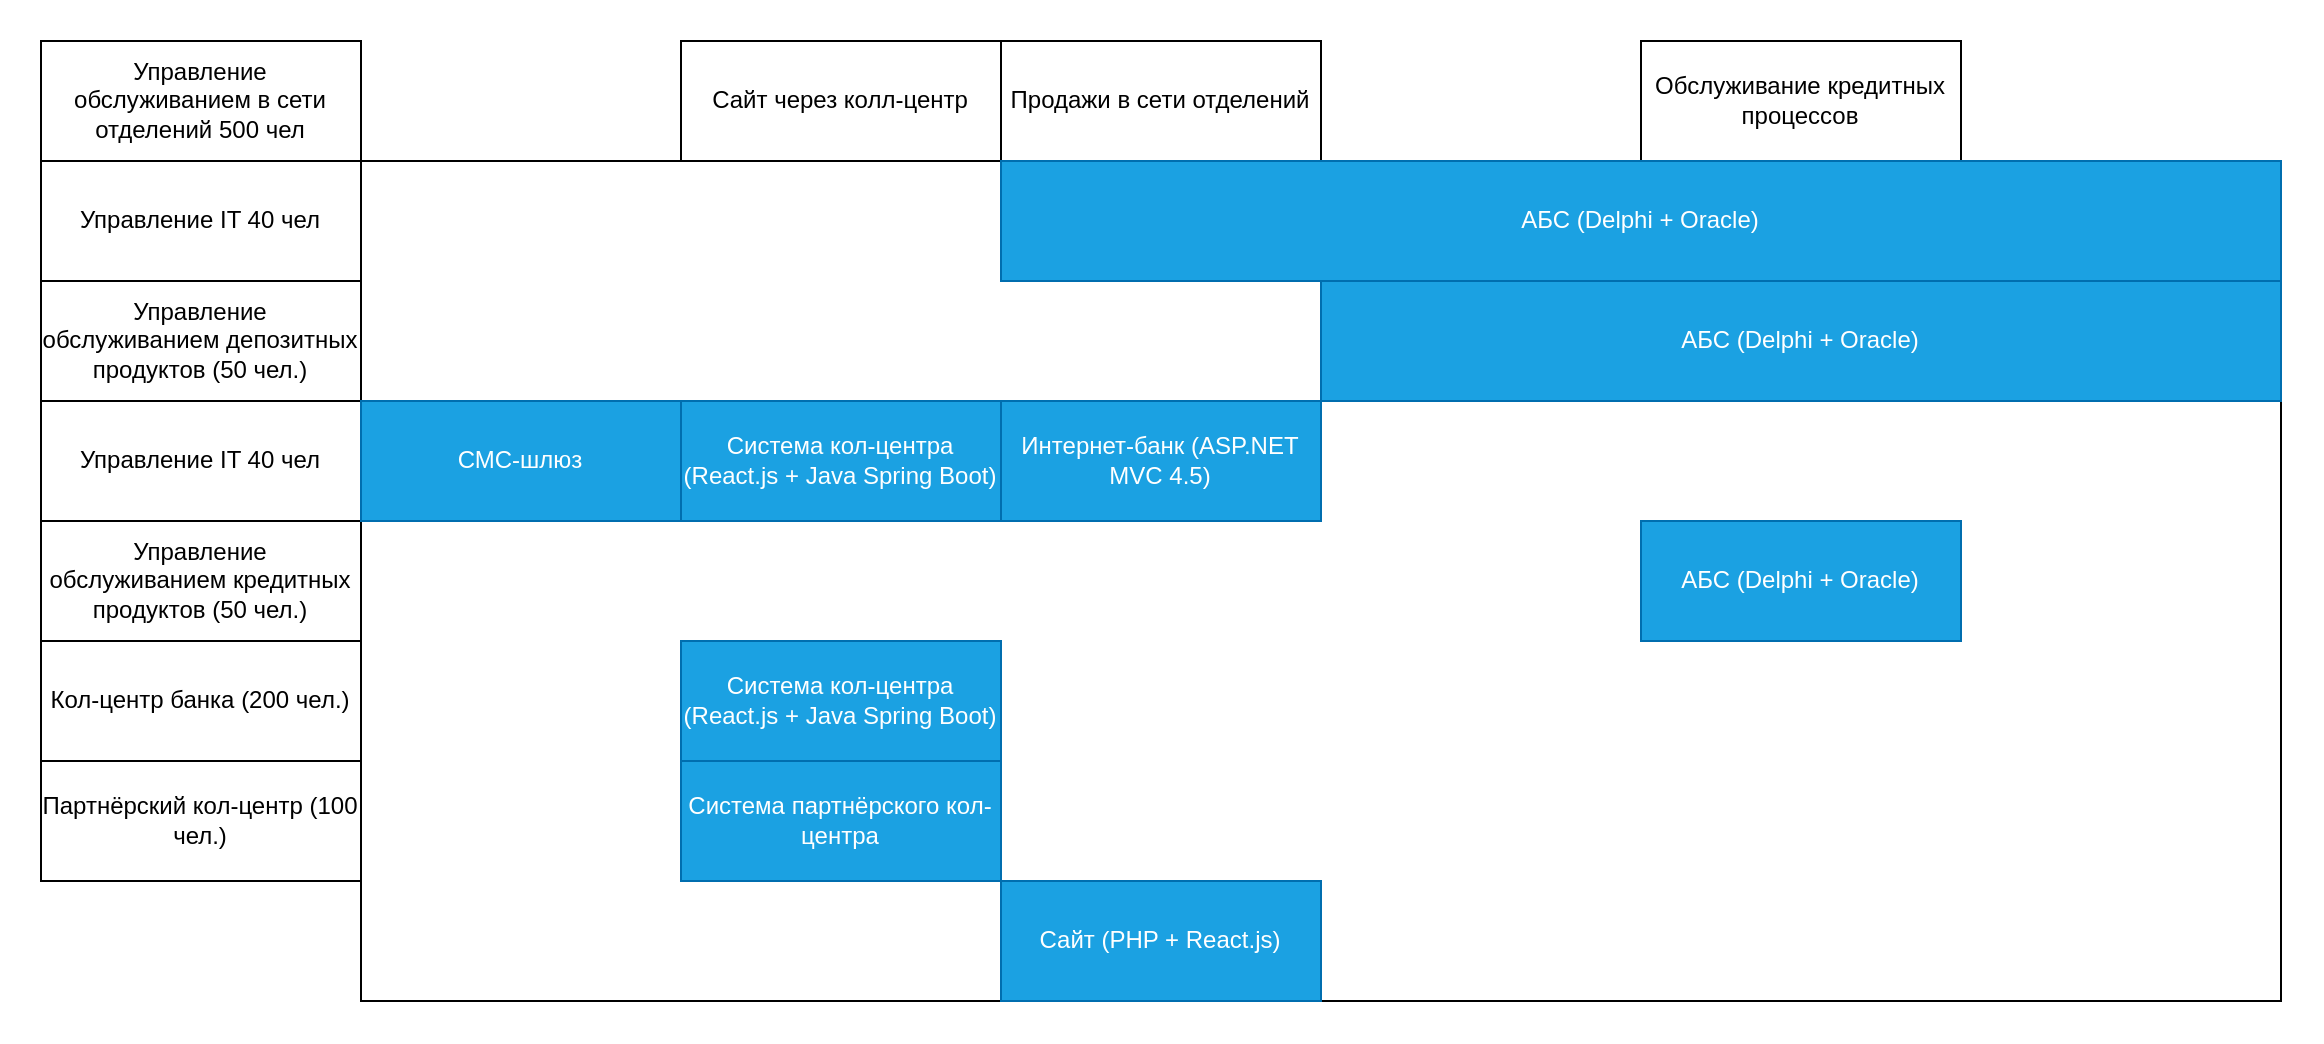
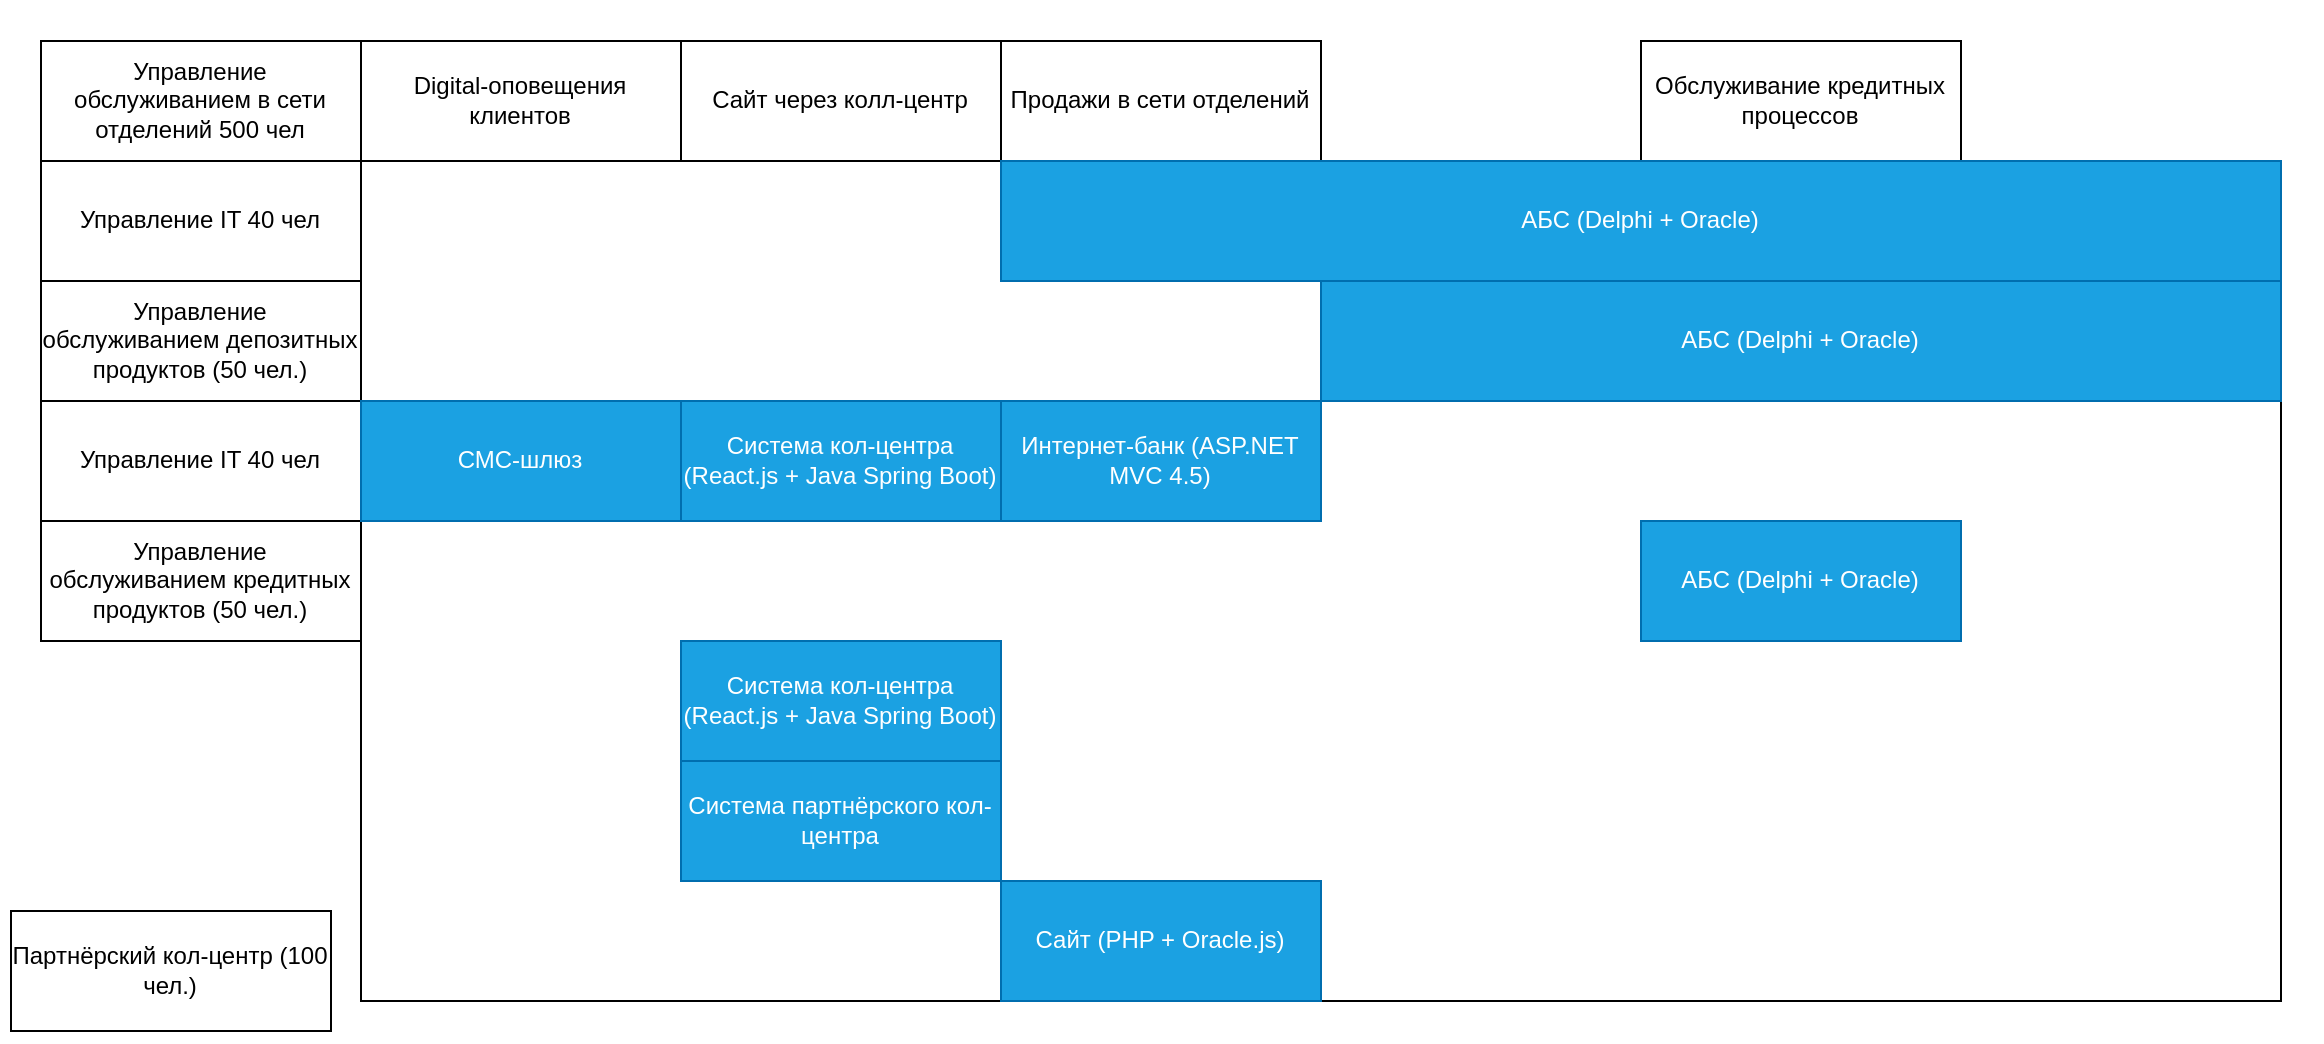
  <mxCell id="0" />
  <mxCell id="1" parent="0" />
  <mxCell id="2" value="Управление обслуживанием в сети отделений 500 чел" style="rounded=0;whiteSpace=wrap;html=1;" vertex="1" parent="1"><mxGeometry y="20" width="160" height="60" as="geometry" x="20" /></mxCell>
  <mxCell id="3" value="Управление IT 40 чел" style="rounded=0;whiteSpace=wrap;html=1;" vertex="1" parent="1"><mxGeometry y="80" width="160" height="60" as="geometry" x="20" /></mxCell>
  <mxCell id="4" value="Управление обслуживанием депозитных продуктов (50 чел.)" style="rounded=0;whiteSpace=wrap;html=1;" vertex="1" parent="1"><mxGeometry y="140" width="160" height="60" as="geometry" x="20" /></mxCell>
  <mxCell id="5" value="Управление IT 40 чел" style="rounded=0;whiteSpace=wrap;html=1;" vertex="1" parent="1"><mxGeometry y="200" width="160" height="60" as="geometry" x="20" /></mxCell>
  <mxCell id="6" value="Управление обслуживанием кредитных продуктов (50 чел.)" style="rounded=0;whiteSpace=wrap;html=1;" vertex="1" parent="1"><mxGeometry y="260" width="160" height="60" as="geometry" x="20" /></mxCell>
- <mxCell id="7" value="Кол-центр банка (200 чел.)" style="rounded=0;whiteSpace=wrap;html=1;" vertex="1" parent="1"><mxGeometry y="320" width="160" height="60" as="geometry" x="20" /></mxCell>
- <mxCell id="8" value="Партнёрский кол-центр (100 чел.)" style="rounded=0;whiteSpace=wrap;html=1;" vertex="1" parent="1"><mxGeometry y="380" width="160" height="60" as="geometry" x="20" /></mxCell>
+ <mxCell id="8" value="Партнёрский кол-центр (100 чел.)" style="rounded=0;whiteSpace=wrap;html=1;" vertex="1" parent="1"><mxGeometry x="5" y="455" width="160" height="60" as="geometry" /></mxCell>
+ <mxCell id="9" value="Digital-оповещения клиентов" style="rounded=0;whiteSpace=wrap;html=1;" vertex="1" parent="1"><mxGeometry x="180" y="20" width="160" height="60" as="geometry" /></mxCell>
  <mxCell id="10" value="Сайт через колл-центр" style="rounded=0;whiteSpace=wrap;html=1;" vertex="1" parent="1"><mxGeometry x="340" y="20" width="160" height="60" as="geometry" /></mxCell>
  <mxCell id="11" value="Продажи в сети отделений" style="rounded=0;whiteSpace=wrap;html=1;" vertex="1" parent="1"><mxGeometry x="500" y="20" width="160" height="60" as="geometry" /></mxCell>
  <mxCell id="12" value="Обслуживание кредитных процессов" style="rounded=0;whiteSpace=wrap;html=1;" vertex="1" parent="1"><mxGeometry x="820" y="20" width="160" height="60" as="geometry" /></mxCell>
  <mxCell id="13" value="" style="rounded=0;whiteSpace=wrap;html=1;" vertex="1" parent="1"><mxGeometry x="180" y="80" width="960" height="420" as="geometry" /></mxCell>
  <mxCell id="14" value="АБС (Delphi + Oracle)" style="rounded=0;whiteSpace=wrap;html=1;fillColor=#1ba1e2;fontColor=#ffffff;strokeColor=#006EAF;" vertex="1" parent="1"><mxGeometry x="500" y="80" width="640" height="60" as="geometry" /></mxCell>
  <mxCell id="15" value="АБС (Delphi + Oracle)" style="rounded=0;whiteSpace=wrap;html=1;fillColor=#1ba1e2;fontColor=#ffffff;strokeColor=#006EAF;" vertex="1" parent="1"><mxGeometry x="660" y="140" width="480" height="60" as="geometry" /></mxCell>
  <mxCell id="16" value="СМС-шлюз" style="rounded=0;whiteSpace=wrap;html=1;fillColor=#1ba1e2;fontColor=#ffffff;strokeColor=#006EAF;" vertex="1" parent="1"><mxGeometry x="180" y="200" width="160" height="60" as="geometry" /></mxCell>
  <mxCell id="17" value="АБС (Delphi + Oracle)" style="rounded=0;whiteSpace=wrap;html=1;fillColor=#1ba1e2;fontColor=#ffffff;strokeColor=#006EAF;" vertex="1" parent="1"><mxGeometry x="820" y="260" width="160" height="60" as="geometry" /></mxCell>
  <mxCell id="18" value="Система кол-центра (React.js + Java Spring Boot)" style="rounded=0;whiteSpace=wrap;html=1;fillColor=#1ba1e2;fontColor=#ffffff;strokeColor=#006EAF;" vertex="1" parent="1"><mxGeometry x="340" y="200" width="160" height="60" as="geometry" /></mxCell>
- <mxCell id="19" value="Сайт (PHP + React.js)" style="rounded=0;whiteSpace=wrap;html=1;fillColor=#1ba1e2;fontColor=#ffffff;strokeColor=#006EAF;" vertex="1" parent="1"><mxGeometry x="500" y="440" width="160" height="60" as="geometry" /></mxCell>
+ <mxCell id="19" value="Сайт (PHP + Oracle.js)" style="rounded=0;whiteSpace=wrap;html=1;fillColor=#1ba1e2;fontColor=#ffffff;strokeColor=#006EAF;" vertex="1" parent="1"><mxGeometry x="500" y="440" width="160" height="60" as="geometry" /></mxCell>
  <mxCell id="20" value="Система партнёрского кол-центра" style="rounded=0;whiteSpace=wrap;html=1;fillColor=#1ba1e2;fontColor=#ffffff;strokeColor=#006EAF;" vertex="1" parent="1"><mxGeometry x="340" y="380" width="160" height="60" as="geometry" /></mxCell>
  <mxCell id="21" value="Система кол-центра (React.js + Java Spring Boot)" style="rounded=0;whiteSpace=wrap;html=1;fillColor=#1ba1e2;fontColor=#ffffff;strokeColor=#006EAF;" vertex="1" parent="1"><mxGeometry x="340" y="320" width="160" height="60" as="geometry" /></mxCell>
  <mxCell id="22" value="Интернет-банк (ASP.NET MVC 4.5)" style="rounded=0;whiteSpace=wrap;html=1;fillColor=#1ba1e2;fontColor=#ffffff;strokeColor=#006EAF;" vertex="1" parent="1"><mxGeometry x="500" y="200" width="160" height="60" as="geometry" /></mxCell>
